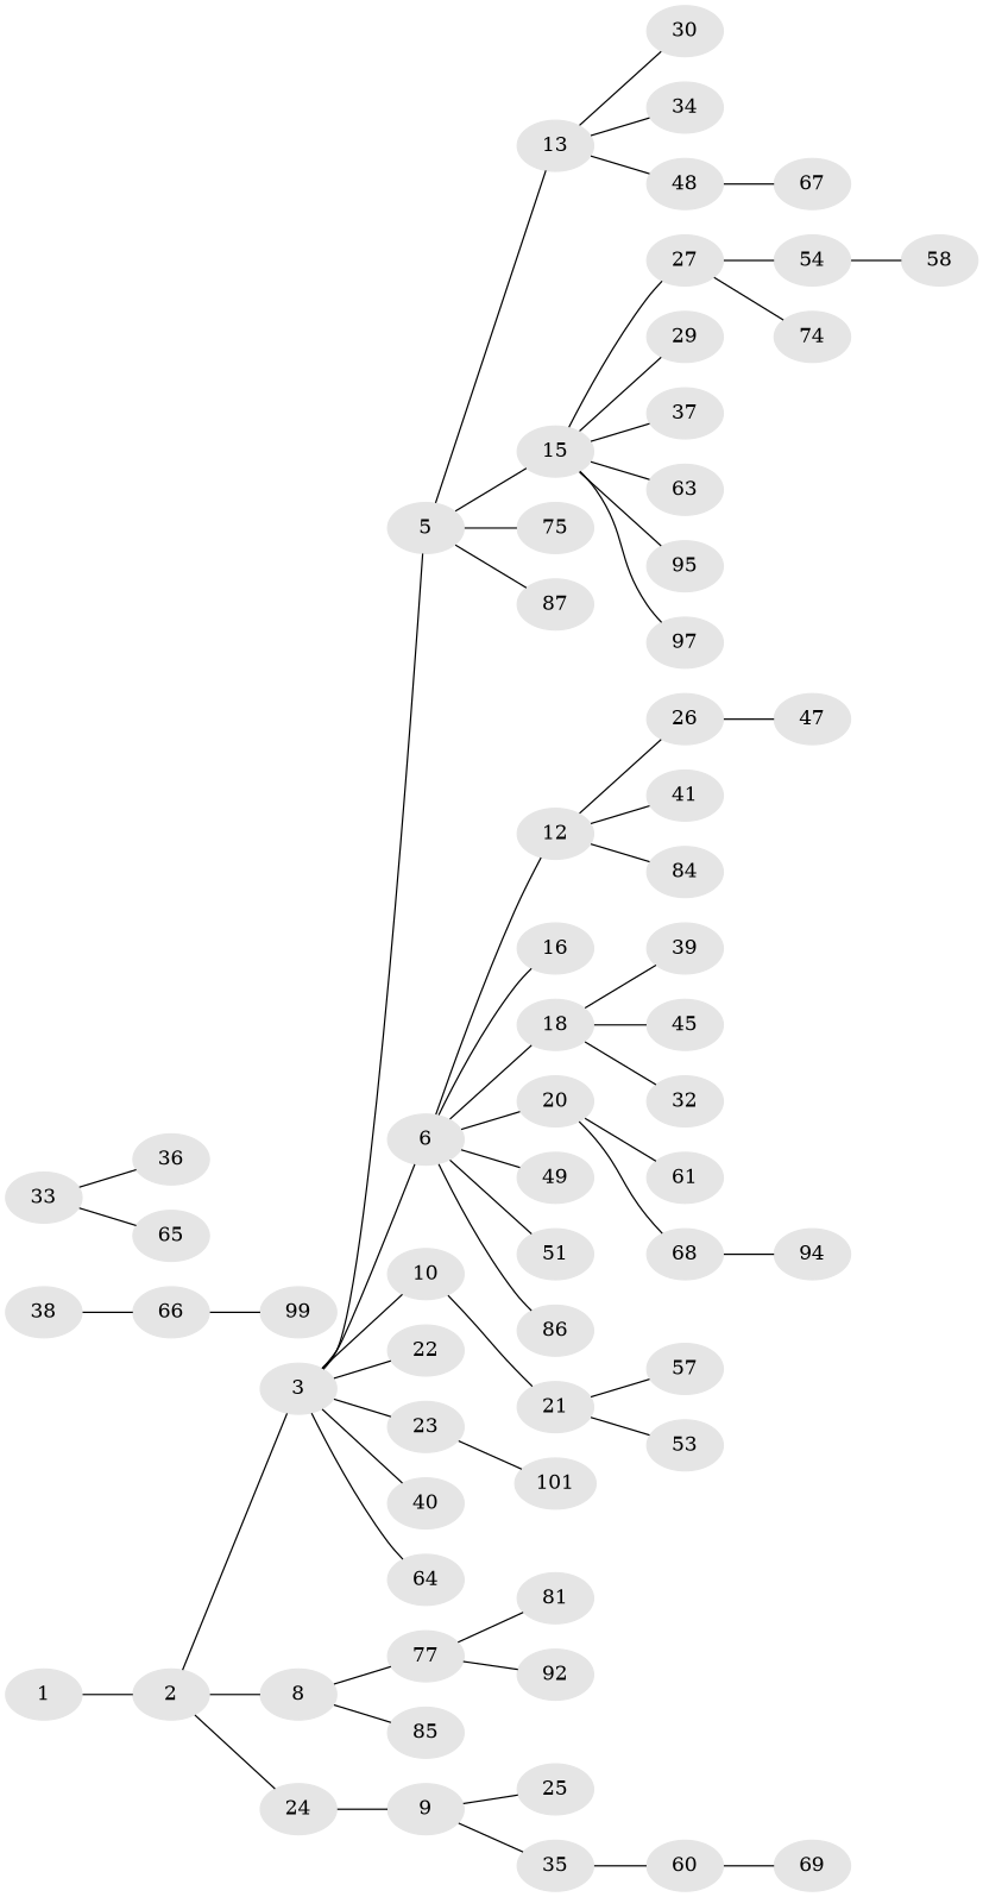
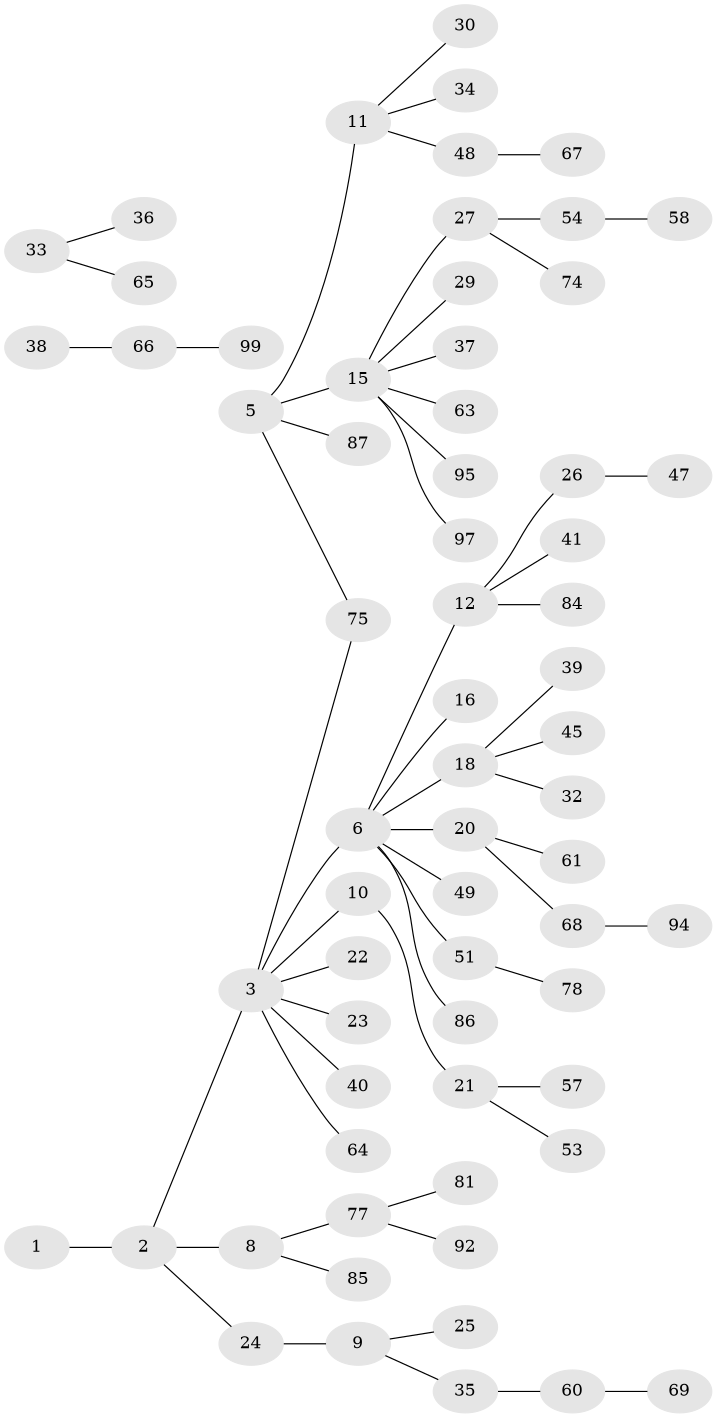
  graph {
    rankdir=LR
    node [color=gray90 style=filled]
    2 [super="+4"]
    3 [super="+7"]
    8 [super="+31"]
    24
    1
    5 [super="+14"]
    6 [super="+13"]
    10 [super="+59"]
    22 [super="+83"]
    23 [super="+44"]
    40 [super="+46"]
    64
    77
    85
    25 [super="+52"]
    9
    35 [super="+76"]
-   11 [super="+17" label=13]
+   11 [super="+17"]
    15 [super="+28"]
    75
    87
    12 [super="+19"]
    16
    18 [super="+50"]
    20 [super="+55"]
    49 [super="+88"]
    51 [super="+82"]
    86 [super="+90"]
    21 [super="+43"]
-   101
    30
    34
    48 [super="+73"]
    27 [super="+72"]
    29 [super="+96"]
    37
    63
    95
    97 [super="+98"]
    66 [super="+89"]
    38
    26 [super="+79"]
    41
    84
    39 [super="+42"]
    45
    32 [super="+53"]
    61 [super="+62"]
    68
+   78
    81
    92 [super="+100"]
    60
    57
    n55 [label=53]
    33 [super="+71"]
    36 [super="+56"]
    65 [super="+80"]
    67
    47
    54 [super="+70"]
    74
    94
    58
    69 [super="+91"]
    99
    2 -- 3
    2 -- 8
    2 -- 24
-   3 -- 5
+   3 -- 75
    3 -- 6
    3 -- 10
    3 -- 22
    3 -- 23
    3 -- 40
    3 -- 64
    8 -- 77
    8 -- 85
    24 -- 9
    1 -- 2
    5 -- 11
    5 -- 15
    5 -- 75
    5 -- 87
    6 -- 12
    6 -- 16
    6 -- 18
    6 -- 20
    6 -- 49
    6 -- 51
    6 -- 86
    10 -- 21
-   23 -- 101
    77 -- 81
    77 -- 92
    9 -- 25
    9 -- 35
    35 -- 60
    11 -- 30
    11 -- 34
    11 -- 48
    15 -- 27
    15 -- 29
    15 -- 37
    15 -- 63
    15 -- 95
    15 -- 97
    12 -- 26
    12 -- 41
    12 -- 84
    18 -- 39
    18 -- 45
    18 -- 32
    20 -- 61
    20 -- 68
+   51 -- 78
    21 -- 57
    21 -- n55
    48 -- 67
    27 -- 54
    27 -- 74
    66 -- 99
    38 -- 66
    26 -- 47
    68 -- 94
    60 -- 69
    33 -- 36
    33 -- 65
    54 -- 58
  }
